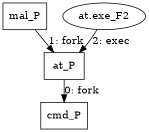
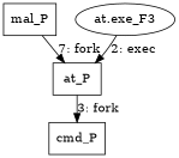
  digraph {
    engine=neato
    fixedsize=false
    fontsize=10
    nodesep=0.3
    rankdir=TB
    ranksep=0
    splines=true
    node [node_type=Process shape=box]
    mal_P
    at_P
    cmd_P
-   "at.exe_F2" [node_type=File shape=ellipse]
-   mal_P -> at_P [label="1: fork"]
-   at_P -> cmd_P [label="0: fork"]
+   "at.exe_F2" [node_type=File shape=ellipse label="at.exe_F3"]
+   mal_P -> at_P [label="7: fork"]
+   at_P -> cmd_P [label="3: fork"]
    "at.exe_F2" -> at_P [label="2: exec"]
  }
